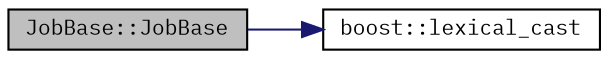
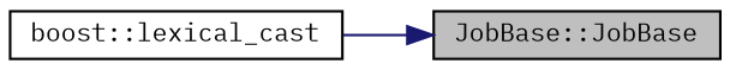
  digraph {
    rankdir=LR
    fontname="IBM Plex Mono"
    node [color=black fontname="IBM Plex Mono" fontsize=10 shape=record style=filled]
    n1 [fillcolor=grey75 fontcolor=black height=0.2 label="JobBase::JobBase" width=0.4]
    n2 [fillcolor=white height=0.2 label="boost::lexical_cast" width=0.4]
-   n1 -> n2 [color=midnightblue fontname="IBM Plex Mono" fontsize=10 labelfontname=Helvetica labelfontsize=10 style=solid]
+   n2 -> n1 [color=midnightblue fontname="IBM Plex Mono" fontsize=10 labelfontname=Helvetica labelfontsize=10 style=solid]
  }
